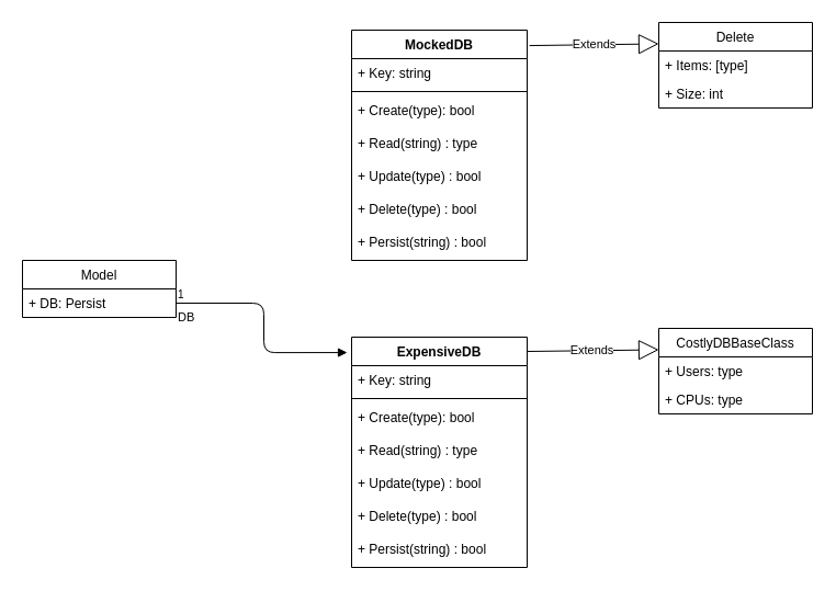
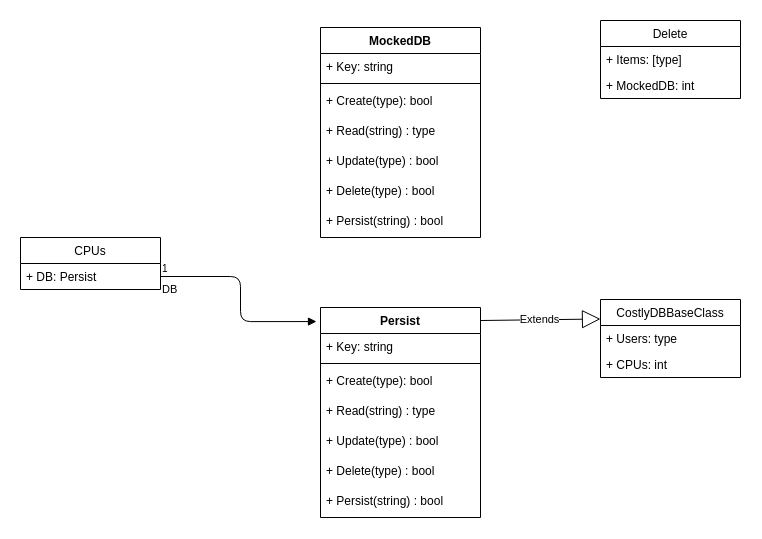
  <mxCell id="0" />
  <mxCell id="1" parent="0" />
  <mxCell id="2" value="MockedDB" style="swimlane;fontStyle=1;align=center;verticalAlign=top;childLayout=stackLayout;horizontal=1;startSize=26;horizontalStack=0;resizeParent=1;resizeParentMax=0;resizeLast=0;collapsible=1;marginBottom=0;" vertex="1" parent="1"><mxGeometry x="320" y="27" width="160" height="210" as="geometry" /></mxCell>
  <mxCell id="3" value="+ Key: string" style="text;strokeColor=none;fillColor=none;align=left;verticalAlign=top;spacingLeft=4;spacingRight=4;overflow=hidden;rotatable=0;points=[[0,0.5],[1,0.5]];portConstraint=eastwest;" vertex="1" parent="2"><mxGeometry y="26" width="160" height="26" as="geometry" /></mxCell>
  <mxCell id="4" value="" style="line;strokeWidth=1;fillColor=none;align=left;verticalAlign=middle;spacingTop=-1;spacingLeft=3;spacingRight=3;rotatable=0;labelPosition=right;points=[];portConstraint=eastwest;" vertex="1" parent="2"><mxGeometry y="52" width="160" height="8" as="geometry" /></mxCell>
  <mxCell id="5" value="+ Create(type): bool" style="text;strokeColor=none;fillColor=none;align=left;verticalAlign=top;spacingLeft=4;spacingRight=4;overflow=hidden;rotatable=0;points=[[0,0.5],[1,0.5]];portConstraint=eastwest;" vertex="1" parent="2"><mxGeometry y="60" width="160" height="30" as="geometry" /></mxCell>
  <mxCell id="6" value="+ Read(string) : type" style="text;strokeColor=none;fillColor=none;align=left;verticalAlign=top;spacingLeft=4;spacingRight=4;overflow=hidden;rotatable=0;points=[[0,0.5],[1,0.5]];portConstraint=eastwest;" vertex="1" parent="2"><mxGeometry y="90" width="160" height="30" as="geometry" /></mxCell>
  <mxCell id="7" value="+ Update(type) : bool" style="text;strokeColor=none;fillColor=none;align=left;verticalAlign=top;spacingLeft=4;spacingRight=4;overflow=hidden;rotatable=0;points=[[0,0.5],[1,0.5]];portConstraint=eastwest;" vertex="1" parent="2"><mxGeometry y="120" width="160" height="30" as="geometry" /></mxCell>
  <mxCell id="8" value="+ Delete(type) : bool" style="text;strokeColor=none;fillColor=none;align=left;verticalAlign=top;spacingLeft=4;spacingRight=4;overflow=hidden;rotatable=0;points=[[0,0.5],[1,0.5]];portConstraint=eastwest;" vertex="1" parent="2"><mxGeometry y="150" width="160" height="30" as="geometry" /></mxCell>
  <mxCell id="9" value="+ Persist(string) : bool" style="text;strokeColor=none;fillColor=none;align=left;verticalAlign=top;spacingLeft=4;spacingRight=4;overflow=hidden;rotatable=0;points=[[0,0.5],[1,0.5]];portConstraint=eastwest;" vertex="1" parent="2"><mxGeometry y="180" width="160" height="30" as="geometry" /></mxCell>
  <mxCell id="10" value="Delete" style="swimlane;fontStyle=0;childLayout=stackLayout;horizontal=1;startSize=26;fillColor=none;horizontalStack=0;resizeParent=1;resizeParentMax=0;resizeLast=0;collapsible=1;marginBottom=0;" vertex="1" parent="1"><mxGeometry x="600" y="20" width="140" height="78" as="geometry" /></mxCell>
  <mxCell id="11" value="+ Items: [type]" style="text;strokeColor=none;fillColor=none;align=left;verticalAlign=top;spacingLeft=4;spacingRight=4;overflow=hidden;rotatable=0;points=[[0,0.5],[1,0.5]];portConstraint=eastwest;" vertex="1" parent="10"><mxGeometry y="26" width="140" height="26" as="geometry" /></mxCell>
- <mxCell id="12" value="+ Size: int" style="text;strokeColor=none;fillColor=none;align=left;verticalAlign=top;spacingLeft=4;spacingRight=4;overflow=hidden;rotatable=0;points=[[0,0.5],[1,0.5]];portConstraint=eastwest;" vertex="1" parent="10"><mxGeometry y="52" width="140" height="26" as="geometry" /></mxCell>
- <mxCell id="13" value="Extends" style="endArrow=block;endSize=16;endFill=0;html=1;entryX=0;entryY=0.25;entryDx=0;entryDy=0;exitX=1.013;exitY=0.067;exitDx=0;exitDy=0;exitPerimeter=0;" edge="1" parent="1" source="2" target="10"><mxGeometry width="160" relative="1" as="geometry"><mxPoint x="180" y="507" as="sourcePoint" /><mxPoint x="340" y="507" as="targetPoint" /></mxGeometry></mxCell>
+ <mxCell id="12" value="+ MockedDB: int" style="text;strokeColor=none;fillColor=none;align=left;verticalAlign=top;spacingLeft=4;spacingRight=4;overflow=hidden;rotatable=0;points=[[0,0.5],[1,0.5]];portConstraint=eastwest;" vertex="1" parent="10"><mxGeometry y="52" width="140" height="26" as="geometry" /></mxCell>
  <mxCell id="14" value="Extends" style="endArrow=block;endSize=16;endFill=0;html=1;exitX=0.994;exitY=0.062;exitDx=0;exitDy=0;entryX=0;entryY=0.25;entryDx=0;entryDy=0;exitPerimeter=0;" edge="1" parent="1" source="22" target="15"><mxGeometry width="160" relative="1" as="geometry"><mxPoint x="480" y="405" as="sourcePoint" /><mxPoint x="599" y="367" as="targetPoint" /></mxGeometry></mxCell>
  <mxCell id="15" value="CostlyDBBaseClass" style="swimlane;fontStyle=0;childLayout=stackLayout;horizontal=1;startSize=26;fillColor=none;horizontalStack=0;resizeParent=1;resizeParentMax=0;resizeLast=0;collapsible=1;marginBottom=0;" vertex="1" parent="1"><mxGeometry x="600" y="299" width="140" height="78" as="geometry" /></mxCell>
  <mxCell id="16" value="+ Users: type" style="text;strokeColor=none;fillColor=none;align=left;verticalAlign=top;spacingLeft=4;spacingRight=4;overflow=hidden;rotatable=0;points=[[0,0.5],[1,0.5]];portConstraint=eastwest;" vertex="1" parent="15"><mxGeometry y="26" width="140" height="26" as="geometry" /></mxCell>
- <mxCell id="17" value="+ CPUs: type" style="text;strokeColor=none;fillColor=none;align=left;verticalAlign=top;spacingLeft=4;spacingRight=4;overflow=hidden;rotatable=0;points=[[0,0.5],[1,0.5]];portConstraint=eastwest;" vertex="1" parent="15"><mxGeometry y="52" width="140" height="26" as="geometry" /></mxCell>
- <mxCell id="18" value="Model" style="swimlane;fontStyle=0;childLayout=stackLayout;horizontal=1;startSize=26;fillColor=none;horizontalStack=0;resizeParent=1;resizeParentMax=0;resizeLast=0;collapsible=1;marginBottom=0;" vertex="1" parent="1"><mxGeometry x="20" y="237" width="140" height="52" as="geometry" /></mxCell>
+ <mxCell id="17" value="+ CPUs: int" style="text;strokeColor=none;fillColor=none;align=left;verticalAlign=top;spacingLeft=4;spacingRight=4;overflow=hidden;rotatable=0;points=[[0,0.5],[1,0.5]];portConstraint=eastwest;" vertex="1" parent="15"><mxGeometry y="52" width="140" height="26" as="geometry" /></mxCell>
+ <mxCell id="18" value="CPUs" style="swimlane;fontStyle=0;childLayout=stackLayout;horizontal=1;startSize=26;fillColor=none;horizontalStack=0;resizeParent=1;resizeParentMax=0;resizeLast=0;collapsible=1;marginBottom=0;" vertex="1" parent="1"><mxGeometry x="20" y="237" width="140" height="52" as="geometry" /></mxCell>
  <mxCell id="19" value="+ DB: Persist" style="text;strokeColor=none;fillColor=none;align=left;verticalAlign=top;spacingLeft=4;spacingRight=4;overflow=hidden;rotatable=0;points=[[0,0.5],[1,0.5]];portConstraint=eastwest;" vertex="1" parent="18"><mxGeometry y="26" width="140" height="26" as="geometry" /></mxCell>
  <mxCell id="20" value="DB" style="endArrow=block;endFill=1;html=1;edgeStyle=orthogonalEdgeStyle;align=left;verticalAlign=top;exitX=1;exitY=0.5;exitDx=0;exitDy=0;entryX=-0.025;entryY=0.067;entryDx=0;entryDy=0;entryPerimeter=0;" edge="1" parent="1" source="19" target="22"><mxGeometry x="-1" relative="1" as="geometry"><mxPoint x="20" y="497" as="sourcePoint" /><mxPoint x="320" y="324.14" as="targetPoint" /><Array as="points"><mxPoint x="240" y="276" /><mxPoint x="240" y="321" /></Array></mxGeometry></mxCell>
  <mxCell id="21" value="1" style="resizable=0;html=1;align=left;verticalAlign=bottom;labelBackgroundColor=#ffffff;fontSize=10;" connectable="0" vertex="1" parent="20"><mxGeometry x="-1" relative="1" as="geometry" /></mxCell>
- <mxCell id="22" value="ExpensiveDB" style="swimlane;fontStyle=1;align=center;verticalAlign=top;childLayout=stackLayout;horizontal=1;startSize=26;horizontalStack=0;resizeParent=1;resizeParentMax=0;resizeLast=0;collapsible=1;marginBottom=0;" vertex="1" parent="1"><mxGeometry x="320" y="307" width="160" height="210" as="geometry" /></mxCell>
+ <mxCell id="22" value="Persist" style="swimlane;fontStyle=1;align=center;verticalAlign=top;childLayout=stackLayout;horizontal=1;startSize=26;horizontalStack=0;resizeParent=1;resizeParentMax=0;resizeLast=0;collapsible=1;marginBottom=0;" vertex="1" parent="1"><mxGeometry x="320" y="307" width="160" height="210" as="geometry" /></mxCell>
  <mxCell id="23" value="+ Key: string" style="text;strokeColor=none;fillColor=none;align=left;verticalAlign=top;spacingLeft=4;spacingRight=4;overflow=hidden;rotatable=0;points=[[0,0.5],[1,0.5]];portConstraint=eastwest;" vertex="1" parent="22"><mxGeometry y="26" width="160" height="26" as="geometry" /></mxCell>
  <mxCell id="24" value="" style="line;strokeWidth=1;fillColor=none;align=left;verticalAlign=middle;spacingTop=-1;spacingLeft=3;spacingRight=3;rotatable=0;labelPosition=right;points=[];portConstraint=eastwest;" vertex="1" parent="22"><mxGeometry y="52" width="160" height="8" as="geometry" /></mxCell>
  <mxCell id="25" value="+ Create(type): bool" style="text;strokeColor=none;fillColor=none;align=left;verticalAlign=top;spacingLeft=4;spacingRight=4;overflow=hidden;rotatable=0;points=[[0,0.5],[1,0.5]];portConstraint=eastwest;" vertex="1" parent="22"><mxGeometry y="60" width="160" height="30" as="geometry" /></mxCell>
  <mxCell id="26" value="+ Read(string) : type" style="text;strokeColor=none;fillColor=none;align=left;verticalAlign=top;spacingLeft=4;spacingRight=4;overflow=hidden;rotatable=0;points=[[0,0.5],[1,0.5]];portConstraint=eastwest;" vertex="1" parent="22"><mxGeometry y="90" width="160" height="30" as="geometry" /></mxCell>
  <mxCell id="27" value="+ Update(type) : bool" style="text;strokeColor=none;fillColor=none;align=left;verticalAlign=top;spacingLeft=4;spacingRight=4;overflow=hidden;rotatable=0;points=[[0,0.5],[1,0.5]];portConstraint=eastwest;" vertex="1" parent="22"><mxGeometry y="120" width="160" height="30" as="geometry" /></mxCell>
  <mxCell id="28" value="+ Delete(type) : bool" style="text;strokeColor=none;fillColor=none;align=left;verticalAlign=top;spacingLeft=4;spacingRight=4;overflow=hidden;rotatable=0;points=[[0,0.5],[1,0.5]];portConstraint=eastwest;" vertex="1" parent="22"><mxGeometry y="150" width="160" height="30" as="geometry" /></mxCell>
  <mxCell id="29" value="+ Persist(string) : bool" style="text;strokeColor=none;fillColor=none;align=left;verticalAlign=top;spacingLeft=4;spacingRight=4;overflow=hidden;rotatable=0;points=[[0,0.5],[1,0.5]];portConstraint=eastwest;" vertex="1" parent="22"><mxGeometry y="180" width="160" height="30" as="geometry" /></mxCell>
